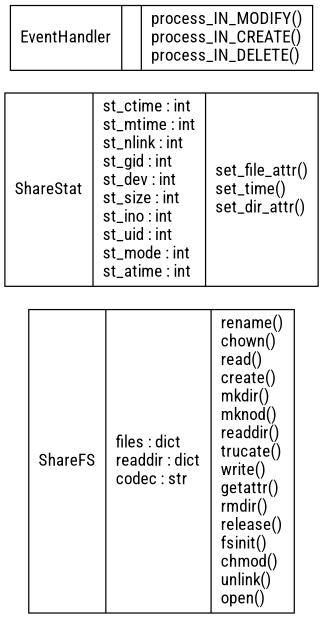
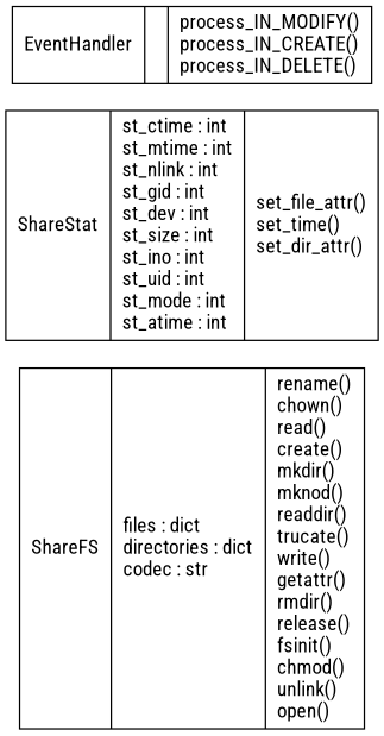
  digraph {
    rankdir=LR
    fontname="Roboto Condensed"
    node [shape=record fontname="Roboto Condensed"]
-   n1 [label="{ShareFS|files : dict\lreaddir : dict\lcodec : str\l|rename()\lchown()\lread()\lcreate()\lmkdir()\lmknod()\lreaddir()\ltrucate()\lwrite()\lgetattr()\lrmdir()\lrelease()\lfsinit()\lchmod()\lunlink()\lopen()\l}"]
+   n1 [label="{ShareFS|files : dict\ldirectories : dict\lcodec : str\l|rename()\lchown()\lread()\lcreate()\lmkdir()\lmknod()\lreaddir()\ltrucate()\lwrite()\lgetattr()\lrmdir()\lrelease()\lfsinit()\lchmod()\lunlink()\lopen()\l}"]
    n2 [label="{ShareStat|st_ctime : int\lst_mtime : int\lst_nlink : int\lst_gid : int\lst_dev : int\lst_size : int\lst_ino : int\lst_uid : int\lst_mode : int\lst_atime : int\l|set_file_attr()\lset_time()\lset_dir_attr()\l}"]
    n3 [label="{EventHandler|\l|process_IN_MODIFY()\lprocess_IN_CREATE()\lprocess_IN_DELETE()\l}"]
  }
